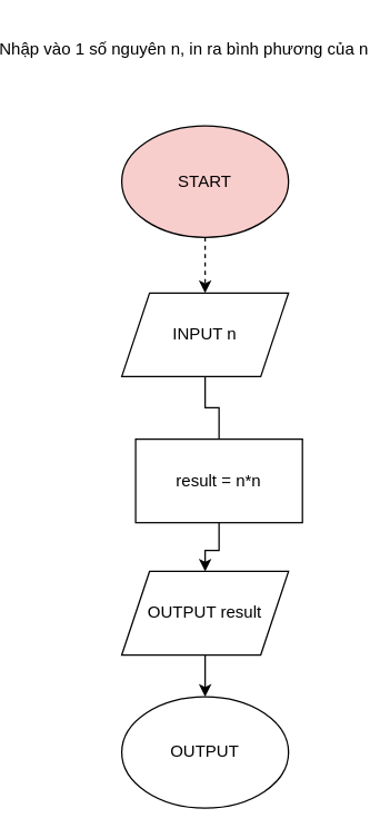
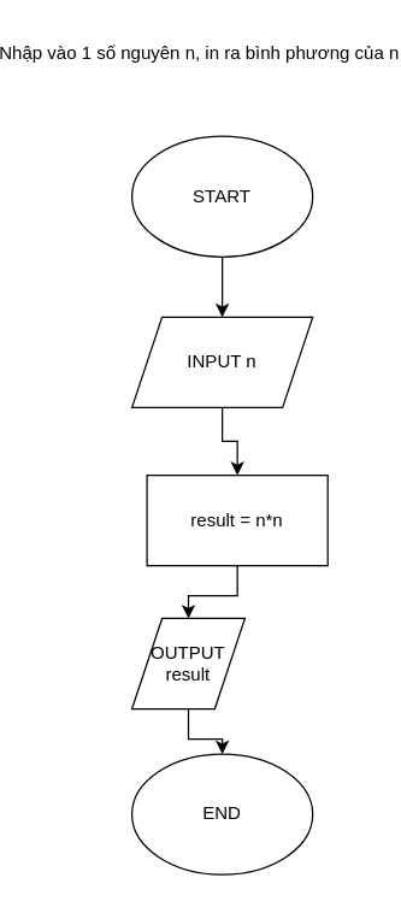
  <mxCell id="0" />
  <mxCell id="1" parent="0" />
  <mxCell id="2" value="&lt;span style=&quot;text-wrap: nowrap;&quot;&gt;Nhập vào 1 số nguyên n, in ra bình phương của n&lt;/span&gt;" style="text;html=1;align=center;verticalAlign=middle;whiteSpace=wrap;rounded=0;" vertex="1" parent="1"><mxGeometry x="35" y="20" width="60" height="30" as="geometry" /></mxCell>
- <mxCell id="3" value="" style="edgeStyle=orthogonalEdgeStyle;rounded=0;orthogonalLoop=1;jettySize=auto;html=1;dashed=1;" edge="1" parent="1" source="4" target="6"><mxGeometry relative="1" as="geometry" /></mxCell>
- <mxCell id="4" value="START" style="ellipse;whiteSpace=wrap;html=1;fillColor=#f8cecc;" vertex="1" parent="1"><mxGeometry x="20" y="90" width="120" height="80" as="geometry" /></mxCell>
- <mxCell id="5" value="" style="edgeStyle=orthogonalEdgeStyle;rounded=0;orthogonalLoop=1;jettySize=auto;html=1;endArrow=none;" edge="1" parent="1" source="6" target="8"><mxGeometry relative="1" as="geometry" /></mxCell>
+ <mxCell id="3" value="" style="edgeStyle=orthogonalEdgeStyle;rounded=0;orthogonalLoop=1;jettySize=auto;html=1;" edge="1" parent="1" source="4" target="6"><mxGeometry relative="1" as="geometry" /></mxCell>
+ <mxCell id="4" value="START" style="ellipse;whiteSpace=wrap;html=1;" vertex="1" parent="1"><mxGeometry x="20" y="90" width="120" height="80" as="geometry" /></mxCell>
+ <mxCell id="5" value="" style="edgeStyle=orthogonalEdgeStyle;rounded=0;orthogonalLoop=1;jettySize=auto;html=1;" edge="1" parent="1" source="6" target="8"><mxGeometry relative="1" as="geometry" /></mxCell>
  <mxCell id="6" value="INPUT n" style="shape=parallelogram;perimeter=parallelogramPerimeter;whiteSpace=wrap;html=1;fixedSize=1;" vertex="1" parent="1"><mxGeometry x="20" y="210" width="120" height="60" as="geometry" /></mxCell>
  <mxCell id="7" value="" style="edgeStyle=orthogonalEdgeStyle;rounded=0;orthogonalLoop=1;jettySize=auto;html=1;" edge="1" parent="1" source="8" target="10"><mxGeometry relative="1" as="geometry" /></mxCell>
  <mxCell id="8" value="result = n*n" style="rounded=0;whiteSpace=wrap;html=1;" vertex="1" parent="1"><mxGeometry x="30" y="315" width="120" height="60" as="geometry" /></mxCell>
  <mxCell id="9" value="" style="edgeStyle=orthogonalEdgeStyle;rounded=0;orthogonalLoop=1;jettySize=auto;html=1;" edge="1" parent="1" source="10" target="11"><mxGeometry relative="1" as="geometry" /></mxCell>
- <mxCell id="10" value="OUTPUT result" style="shape=parallelogram;perimeter=parallelogramPerimeter;whiteSpace=wrap;html=1;fixedSize=1;" vertex="1" parent="1"><mxGeometry x="20" y="410" width="120" height="60" as="geometry" /></mxCell>
- <mxCell id="11" value="OUTPUT" style="ellipse;whiteSpace=wrap;html=1;" vertex="1" parent="1"><mxGeometry x="20" y="500" width="120" height="80" as="geometry" /></mxCell>
+ <mxCell id="10" value="OUTPUT result" style="shape=parallelogram;perimeter=parallelogramPerimeter;whiteSpace=wrap;html=1;fixedSize=1;" vertex="1" parent="1"><mxGeometry x="20" y="410" width="75" height="60" as="geometry" /></mxCell>
+ <mxCell id="11" value="END" style="ellipse;whiteSpace=wrap;html=1;" vertex="1" parent="1"><mxGeometry x="20" y="500" width="120" height="80" as="geometry" /></mxCell>
